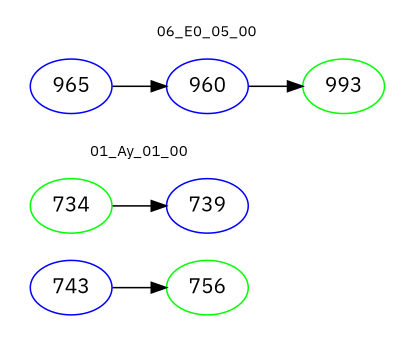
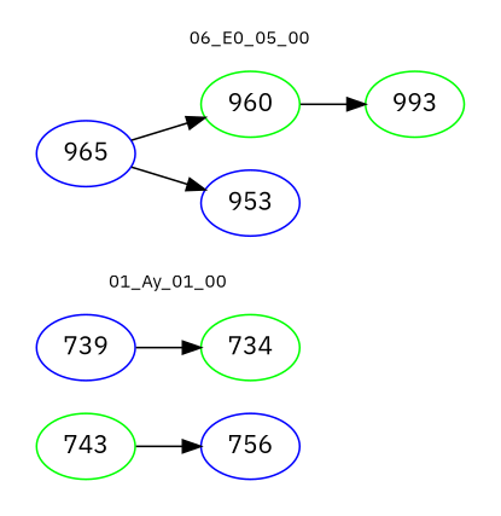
  digraph {
    fontname="IBM Plex Sans"
    rankdir=LR
    node [color=blue fontname="IBM Plex Sans"]
    edge [color=black fontname="IBM Plex Sans"]
    n1 [label=739]
    n2 [color=green label=734]
-   n3 [label=743]
-   n4 [color=green label=756]
+   n3 [color=green label=743]
+   n4 [label=756]
    n5 [label=965]
-   n7 [label=960]
+   n6 [label=953]
+   n7 [color=green label=960]
    n8 [color=green label=993]
    subgraph cluster_1 {
      color=white
      fontsize=10
      label="01_Ay_01_00"
      n1
      n2
      n3
      n4
    }
    subgraph cluster_2 {
      color=white
      fontsize=10
      label="06_E0_05_00"
      n5
+     n6
      n7
      n8
    }
-   n2 -> n1
+   n1 -> n2
    n3 -> n4
+   n5 -> n6
    n5 -> n7
    n7 -> n8
  }
